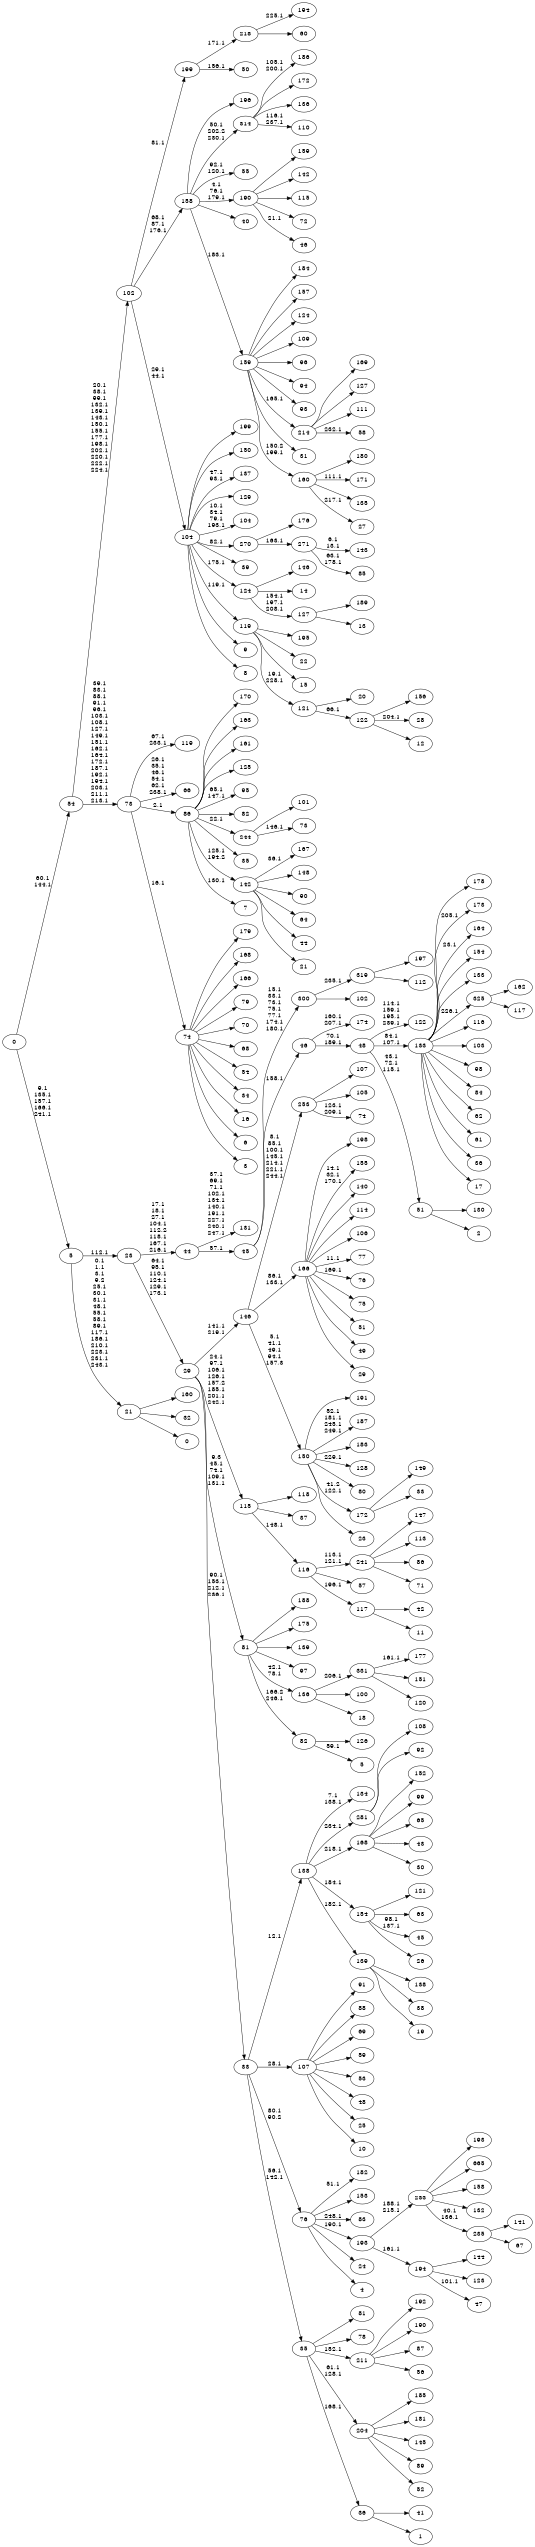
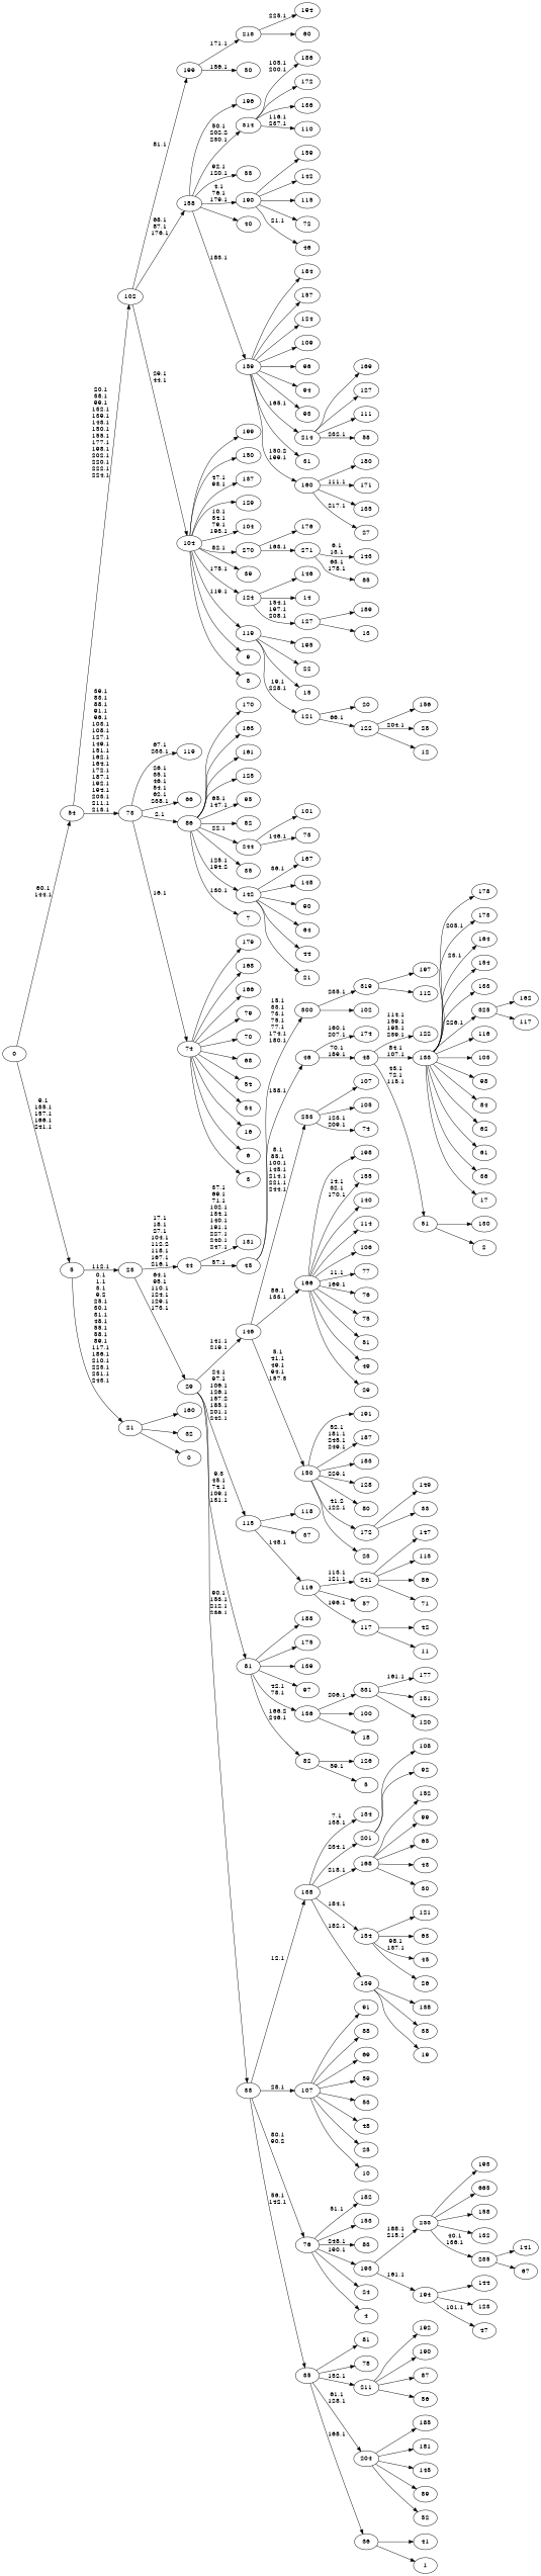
  digraph {
    rankdir=LR
    n1 [label=199]
    n2 [label=198]
    n3 [label=197]
    n4 [label=196]
    n5 [label=195]
    n6 [label=194]
    n7 [label=193]
    n8 [label=192]
    n9 [label=191]
    n10 [label=190]
    n11 [label=189]
    n12 [label=188]
    n13 [label=187]
    n14 [label=186]
    n15 [label=185]
    n16 [label=184]
    n17 [label=183]
    n18 [label=182]
    n19 [label=181]
    n20 [label=180]
    n21 [label=179]
    n22 [label=178]
    n23 [label=177]
    n24 [label=176]
    n25 [label=175]
    n26 [label=174]
    n27 [label=173]
    n28 [label=172]
    n29 [label=171]
    n30 [label=170]
    n31 [label=169]
    n32 [label=168]
    n33 [label=167]
    n34 [label=166]
    n35 [label=665]
    n36 [label=164]
    n37 [label=163]
    n38 [label=162]
    n39 [label=161]
    n40 [label=160]
    n41 [label=159]
    n42 [label=158]
    n43 [label=157]
    n44 [label=156]
    n45 [label=155]
    n46 [label=154]
    n47 [label=153]
    n48 [label=152]
    n49 [label=151]
    n50 [label=150]
    n51 [label=149]
    n52 [label=148]
    n53 [label=147]
    n54 [label=146]
    n55 [label=145]
    n56 [label=144]
    n57 [label=143]
    n58 [label=142]
    n59 [label=141]
    n60 [label=140]
    n61 [label=139]
    n62 [label=138]
    n63 [label=137]
    n64 [label=136]
    n65 [label=135]
    n66 [label=134]
    n67 [label=133]
    n68 [label=132]
    n69 [label=131]
    n70 [label=130]
    n71 [label=129]
    n72 [label=128]
    n73 [label=127]
    n74 [label=126]
    n75 [label=125]
    n76 [label=124]
    n77 [label=123]
    n78 [label=122]
    n79 [label=121]
    n80 [label=120]
    331
    n82 [label=119]
    n83 [label=118]
    n84 [label=117]
    325
    n86 [label=116]
    n87 [label=115]
    n88 [label=114]
    n89 [label=113]
    n90 [label=112]
    319
    n92 [label=111]
    n93 [label=110]
    314
    n95 [label=109]
    n96 [label=108]
    n97 [label=107]
    n98 [label=106]
    n99 [label=105]
    n100 [label=104]
    n101 [label=103]
    n102 [label=102]
    300
    n104 [label=101]
    n105 [label=100]
    n106 [label=99]
    n107 [label=98]
    n108 [label=97]
    n109 [label=96]
    n110 [label=95]
    n111 [label=94]
    n112 [label=93]
    n113 [label=92]
-   281
+   281 [label=201]
    n115 [label=91]
    n116 [label=90]
    n117 [label=89]
    n118 [label=88]
    n119 [label=87]
    n120 [label=86]
    n121 [label=85]
    271
    270
    n124 [label=84]
    n125 [label=83]
    n126 [label=82]
    n127 [label=81]
    n128 [label=80]
    n129 [label=79]
    n130 [label=78]
    n131 [label=77]
    n132 [label=76]
    n133 [label=75]
    n134 [label=74]
    253
    n136 [label=73]
    244
    n138 [label=72]
    n139 [label=71]
    241
    n141 [label=70]
    n142 [label=69]
    n143 [label=68]
    n144 [label=67]
    235
    233
    n147 [label=66]
    n148 [label=65]
    n149 [label=64]
    n150 [label=63]
    n151 [label=62]
    n152 [label=61]
    n153 [label=60]
    218
    n155 [label=59]
    n156 [label=58]
    214
    n158 [label=57]
    n159 [label=56]
    211
    n161 [label=55]
    n162 [label=54]
    n163 [label=53]
    n164 [label=52]
    204
    n166 [label=51]
    n167 [label=50]
    199
    n169 [label=49]
    n170 [label=48]
    n171 [label=47]
    194
    193
    n174 [label=46]
    190
    n176 [label=45]
    n177 [label=44]
    n178 [label=43]
    n179 [label=42]
    n180 [label=41]
    n181 [label=40]
    n182 [label=39]
    n183 [label=38]
    n184 [label=37]
    n185 [label=36]
    n186 [label=35]
    n187 [label=34]
    n188 [label=33]
    172
    n190 [label=32]
    n191 [label=31]
    n192 [label=30]
    168
    n194 [label=29]
    166
    n196 [label=28]
    n197 [label=27]
    160
    159
    158
    n201 [label=26]
    154
    n203 [label=25]
    n204 [label=24]
    n205 [label=23]
    150
    146
    n208 [label=22]
    n209 [label=21]
    142
    n211 [label=20]
    n212 [label=19]
    139
    138
    n215 [label=18]
    136
    n217 [label=17]
    133
    n219 [label=16]
    n220 [label=15]
    n221 [label=14]
    n222 [label=13]
    127
    124
    n225 [label=12]
    122
    121
    119
    n229 [label=11]
    117
    116
    115
    n233 [label=10]
    107
    n235 [label=9]
    n236 [label=8]
    104
    102
    n239 [label=7]
    86
    n241 [label=6]
    n242 [label=5]
    82
    81
    n245 [label=4]
    76
    n247 [label=3]
    74
    73
    54
    n251 [label=2]
    51
    48
    46
    45
    44
    n257 [label=1]
    36
    35
    33
    29
    23
    n263 [label=0]
    21
    5
    0
    331 -> n23 [label="161,1"]
    331 -> n49
    331 -> n80
    325 -> n38
    325 -> n84
    319 -> n3
    319 -> n90
    314 -> n14 [label="105,1\n200,1"]
    314 -> n28
    314 -> n64
    314 -> n93 [label="116,1\n237,1"]
    300 -> 319 [label="235,1"]
    300 -> n102
    281 -> n96
    281 -> n113
    271 -> n57 [label="6,1\n13,1"]
    271 -> n121 [label="63,1\n178,1"]
    270 -> n24
    270 -> 271 [label="163,1"]
    253 -> n97
    253 -> n99
    253 -> n134 [label="123,1\n209,1"]
    244 -> n104
    244 -> n136 [label="146,1"]
    241 -> n53
    241 -> n89
    241 -> n120
    241 -> n139
    235 -> n59
    235 -> n144
    233 -> n7
    233 -> n35
    233 -> n42
    233 -> n68
    233 -> 235 [label="40,1\n136,1"]
    218 -> n6 [label="225,1"]
    218 -> n153
    214 -> n31
    214 -> n73
    214 -> n92
    214 -> n156 [label="232,1"]
    211 -> n8
    211 -> n10
    211 -> n119
    211 -> n159
    204 -> n15
    204 -> n19
    204 -> n55
    204 -> n117
    204 -> n164
    199 -> 218 [label="171,1"]
    199 -> n167 [label="156,1"]
    194 -> n56
    194 -> n77
    194 -> n171 [label="101,1"]
    193 -> 233 [label="188,1\n215,1"]
    193 -> 194 [label="161,1"]
    190 -> n41
    190 -> n58
    190 -> n87
    190 -> n138
    190 -> n174 [label="21,1"]
    172 -> n51
    172 -> n188
    168 -> n48
    168 -> n106
    168 -> n148
    168 -> n178
    168 -> n192
    166 -> n2
    166 -> n45 [label="14,1\n32,1\n170,1"]
    166 -> n60
    166 -> n88
    166 -> n98
    166 -> n131 [label="11,1"]
    166 -> n132 [label="169,1"]
    166 -> n133
    166 -> n166
    166 -> n169
    166 -> n194
    160 -> n20
    160 -> n29 [label="111,1"]
    160 -> n65
    160 -> n197 [label="217,1"]
    159 -> n16
    159 -> n43
    159 -> n76
    159 -> n95
    159 -> n109
    159 -> n111
    159 -> n112
    159 -> 214 [label="165,1"]
    159 -> n191
    159 -> 160 [label="150,2\n199,1"]
    158 -> n4
    158 -> 314 [label="50,1\n202,2\n230,1"]
    158 -> n161 [label="92,1\n120,1"]
    158 -> 190 [label="4,1\n76,1\n179,1"]
    158 -> n181
    158 -> 159 [label="183,1"]
    154 -> n79
    154 -> n150
    154 -> n176 [label="98,1\n137,1"]
    154 -> n201
    150 -> n9
    150 -> n13 [label="52,1\n181,1\n245,1\n249,1"]
    150 -> n17
    150 -> n72 [label="229,1"]
    150 -> n128
    150 -> 172 [label="41,2\n122,1"]
    150 -> n205
    146 -> 253 [label="8,1\n85,1\n100,1\n145,1\n214,1\n221,1\n244,1"]
    146 -> 166 [label="86,1\n133,1"]
    146 -> 150 [label="5,1\n41,1\n49,1\n94,1\n157,3"]
    142 -> n33 [label="36,1"]
    142 -> n52
    142 -> n116
    142 -> n149
    142 -> n177
    142 -> n209
    139 -> n62
    139 -> n183
    139 -> n212
    138 -> n66 [label="7,1\n138,1"]
    138 -> 281 [label="234,1"]
    138 -> 168 [label="218,1"]
    138 -> 154 [label="184,1"]
    138 -> 139 [label="182,1"]
    136 -> 331 [label="206,1"]
    136 -> n105
    136 -> n215
    133 -> n22
    133 -> n27 [label="205,1"]
    133 -> n36 [label="23,1"]
    133 -> n46
    133 -> n67
    133 -> 325 [label="226,1"]
    133 -> n86
    133 -> n101
    133 -> n107
    133 -> n124
    133 -> n151
    133 -> n152
    133 -> n185
    133 -> n217
    127 -> n11
    127 -> n222
    124 -> n54
    124 -> n221
    124 -> 127 [label="154,1\n197,1\n208,1"]
    122 -> n44
    122 -> n196 [label="204,1"]
    122 -> n225
    121 -> n211
    121 -> 122 [label="66,1"]
    119 -> n5
    119 -> n208
    119 -> n220
    119 -> 121 [label="19,1\n228,1"]
    117 -> n179
    117 -> n229
    116 -> 241 [label="113,1\n121,1"]
    116 -> n158
    116 -> 117 [label="196,1"]
    115 -> n83
    115 -> n184
    115 -> 116 [label="148,1"]
    107 -> n115
    107 -> n118
    107 -> n142
    107 -> n155
    107 -> n163
    107 -> n170
    107 -> n203
    107 -> n233
    104 -> n1
    104 -> n50
    104 -> n63 [label="47,1\n93,1"]
    104 -> n71
    104 -> n100 [label="10,1\n34,1\n79,1\n193,1"]
    104 -> 270 [label="82,1"]
    104 -> n182
    104 -> 124 [label="175,1"]
    104 -> 119 [label="119,1"]
    104 -> n235
    104 -> n236
    102 -> 199 [label="81,1"]
    102 -> 158 [label="68,1\n87,1\n176,1"]
    102 -> 104 [label="29,1\n44,1"]
    86 -> n30
    86 -> n37
    86 -> n39
    86 -> n75
    86 -> n110 [label="65,1\n147,1"]
    86 -> n126
    86 -> 244 [label="22,1"]
    86 -> n186
    86 -> 142 [label="125,1\n194,2"]
    86 -> n239 [label="130,1"]
    82 -> n74
    82 -> n242 [label="59,1"]
    81 -> n12
    81 -> n25
    81 -> n61
    81 -> n108
    81 -> 136 [label="42,1\n78,1"]
    81 -> 82 [label="166,2\n246,1"]
    76 -> n18 [label="51,1"]
    76 -> n47
    76 -> n125 [label="248,1"]
    76 -> 193 [label="190,1"]
    76 -> n204
    76 -> n245
    74 -> n21
    74 -> n32
    74 -> n34
    74 -> n129
    74 -> n141
    74 -> n143
    74 -> n162
    74 -> n187
    74 -> n219
    74 -> n241
    74 -> n247
    73 -> n82 [label="67,1\n233,1"]
    73 -> n147 [label="26,1\n35,1\n46,1\n54,1\n62,1\n238,1"]
    73 -> 86 [label="2,1"]
    73 -> 74 [label="16,1"]
    54 -> 102 [label="20,1\n38,1\n99,1\n132,1\n139,1\n143,1\n150,1\n155,1\n177,1\n198,1\n202,1\n220,1\n222,1\n224,1"]
    54 -> 73 [label="39,1\n83,1\n88,1\n91,1\n96,1\n103,1\n108,1\n127,1\n149,1\n151,1\n162,1\n164,1\n172,1\n187,1\n192,1\n194,1\n203,1\n211,1\n213,1"]
    51 -> n70
    51 -> n251
    48 -> n78 [label="114,1\n159,1\n195,1\n239,1"]
    48 -> 133 [label="84,1\n107,1"]
    48 -> 51 [label="43,1\n72,1\n115,1"]
    46 -> n26 [label="160,1\n207,1"]
    46 -> 48 [label="70,1\n189,1"]
    45 -> 300 [label="15,1\n33,1\n73,1\n75,1\n77,1\n174,1\n180,1"]
    45 -> 46 [label="158,1"]
    44 -> n69 [label="37,1\n69,1\n71,1\n102,1\n134,1\n140,1\n191,1\n227,1\n240,1\n247,1"]
    44 -> 45 [label="57,1"]
    36 -> n180
    36 -> n257
    35 -> n127
    35 -> n130
    35 -> 211 [label="152,1"]
    35 -> 204 [label="61,1\n128,1"]
    35 -> 36 [label="168,1"]
    33 -> 138 [label="12,1"]
    33 -> 107 [label="28,1"]
    33 -> 76 [label="80,1\n90,2"]
    33 -> 35 [label="56,1\n142,1"]
    29 -> 146 [label="141,1\n219,1"]
    29 -> 115 [label="24,1\n97,1\n106,1\n126,1\n157,2\n185,1\n201,1\n242,1"]
    29 -> 81 [label="9,3\n45,1\n74,1\n109,1\n131,1"]
    29 -> 33 [label="90,1\n153,1\n212,1\n236,1"]
    23 -> 44 [label="17,1\n18,1\n27,1\n104,1\n112,2\n118,1\n167,1\n216,1"]
    23 -> 29 [label="64,1\n95,1\n110,1\n124,1\n129,1\n173,1"]
    21 -> n40
    21 -> n190
    21 -> n263
    5 -> 23 [label="112,1"]
    5 -> 21 [label="0,1\n1,1\n3,1\n9,2\n25,1\n30,1\n31,1\n48,1\n55,1\n58,1\n89,1\n117,1\n186,1\n210,1\n223,1\n231,1\n243,1"]
    0 -> 54 [label="60,1\n144,1"]
    0 -> 5 [label="9,1\n135,1\n157,1\n166,1\n241,1"]
  }
